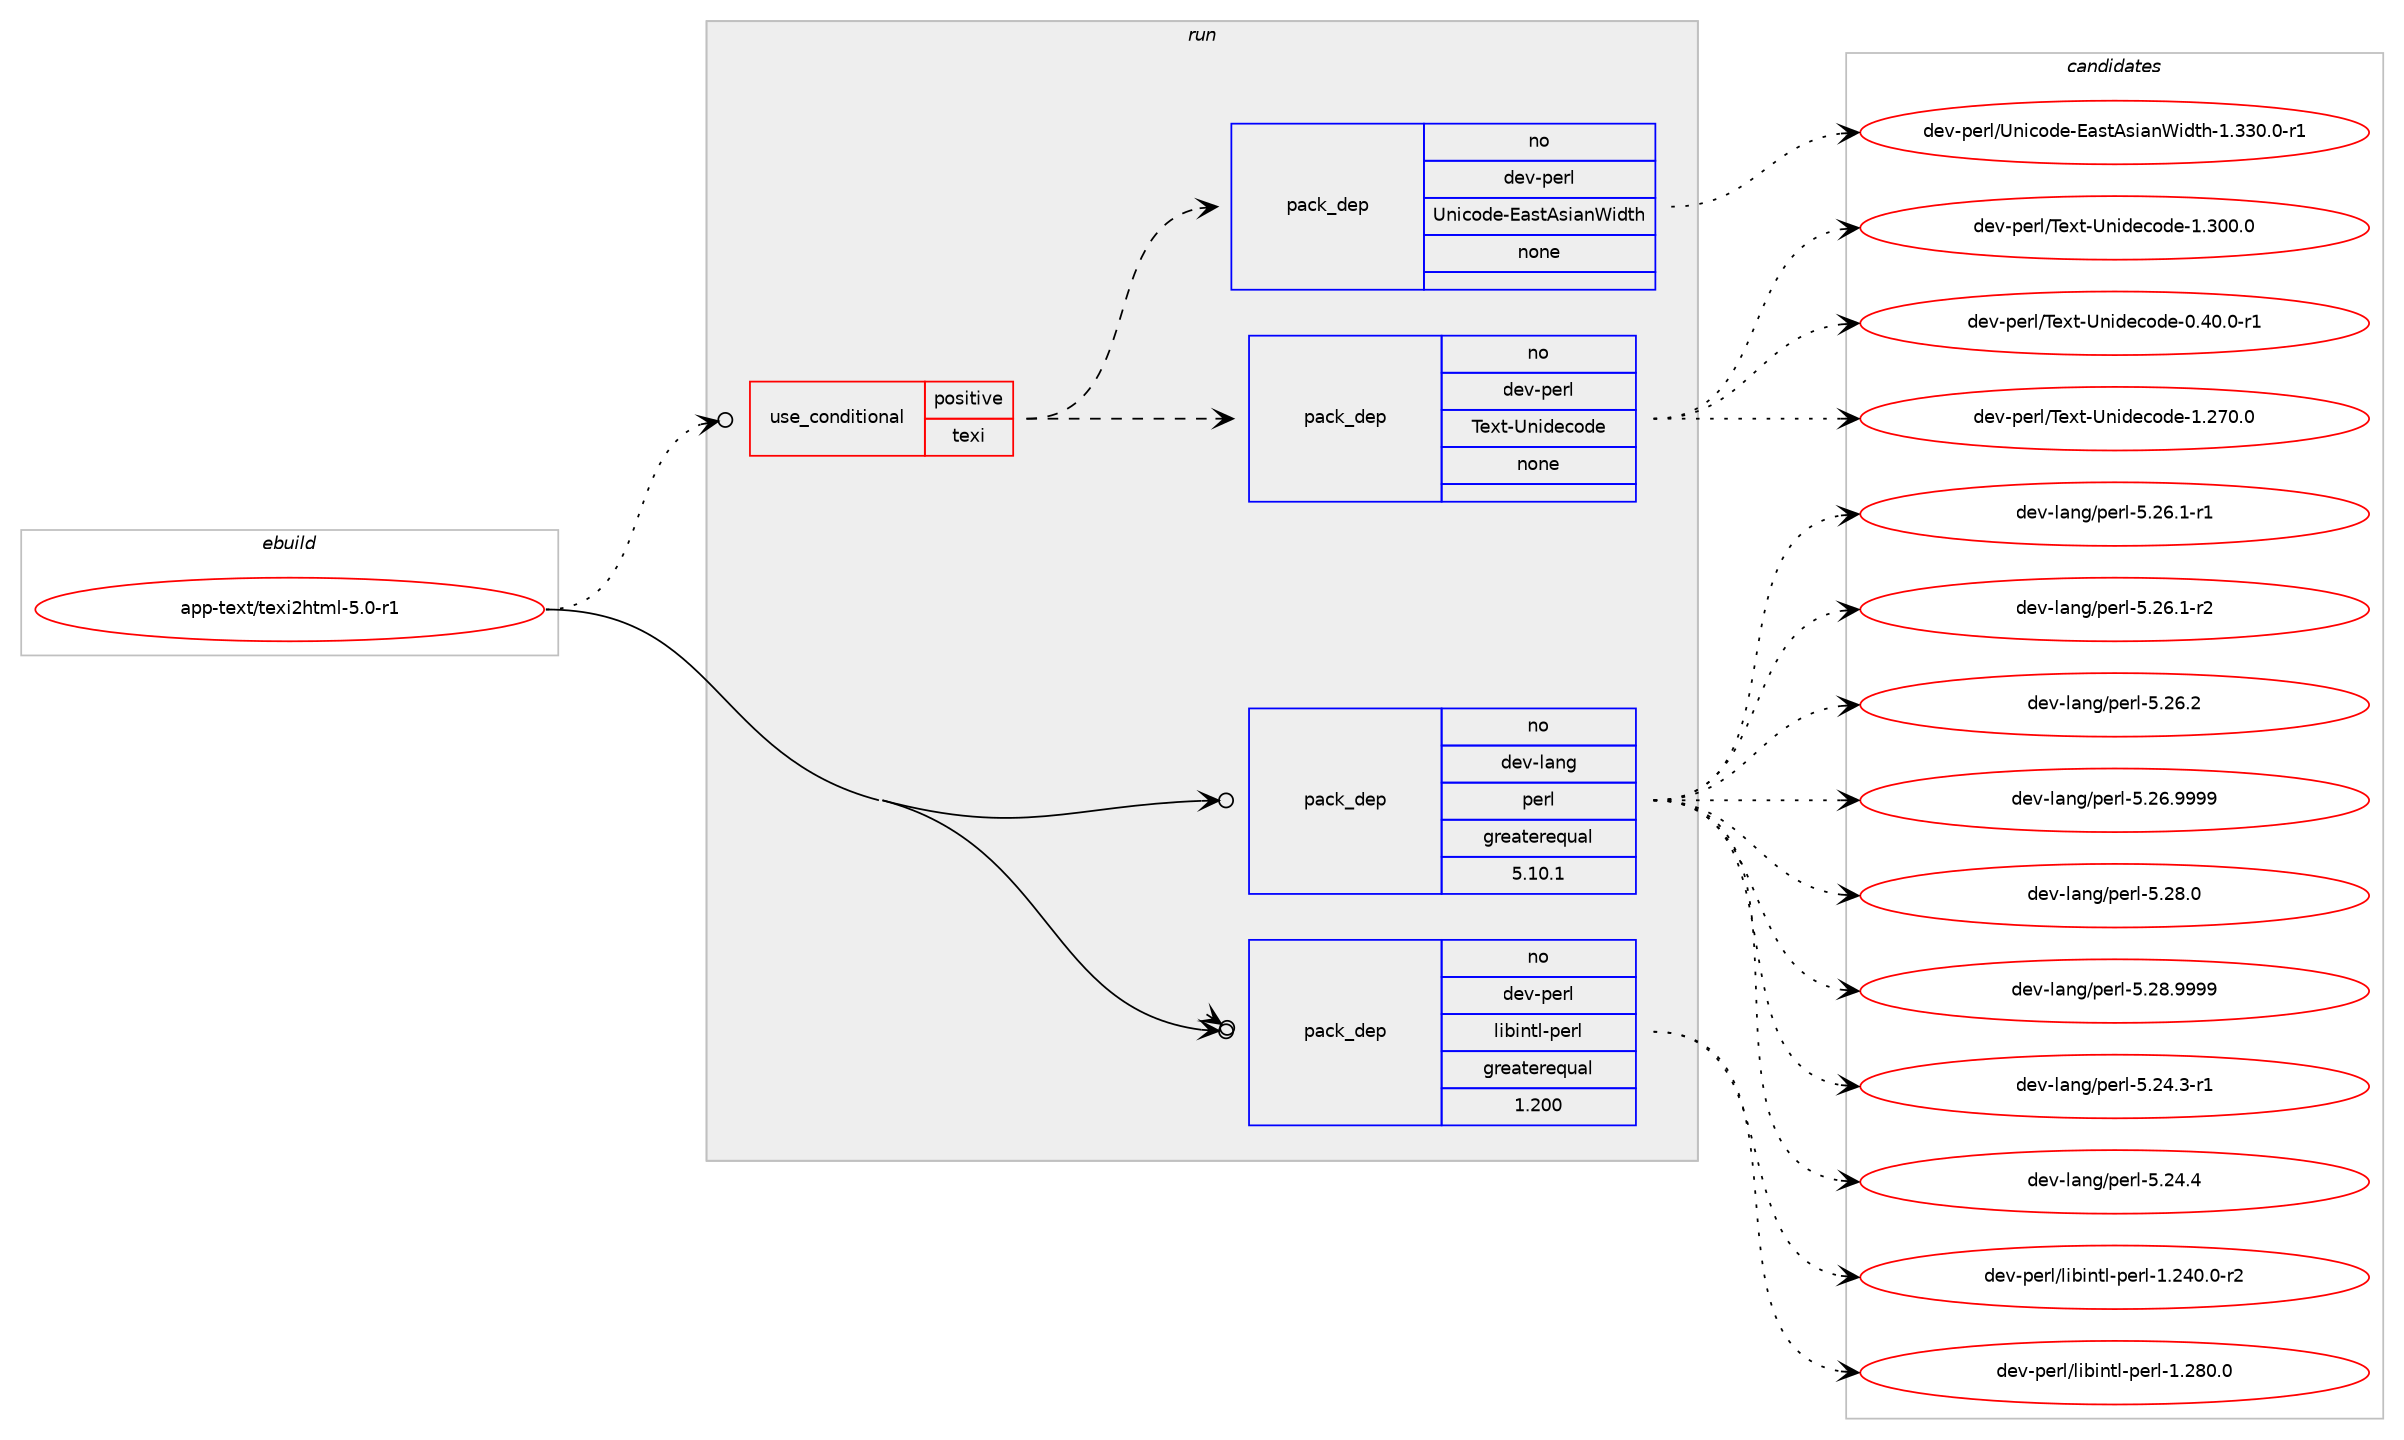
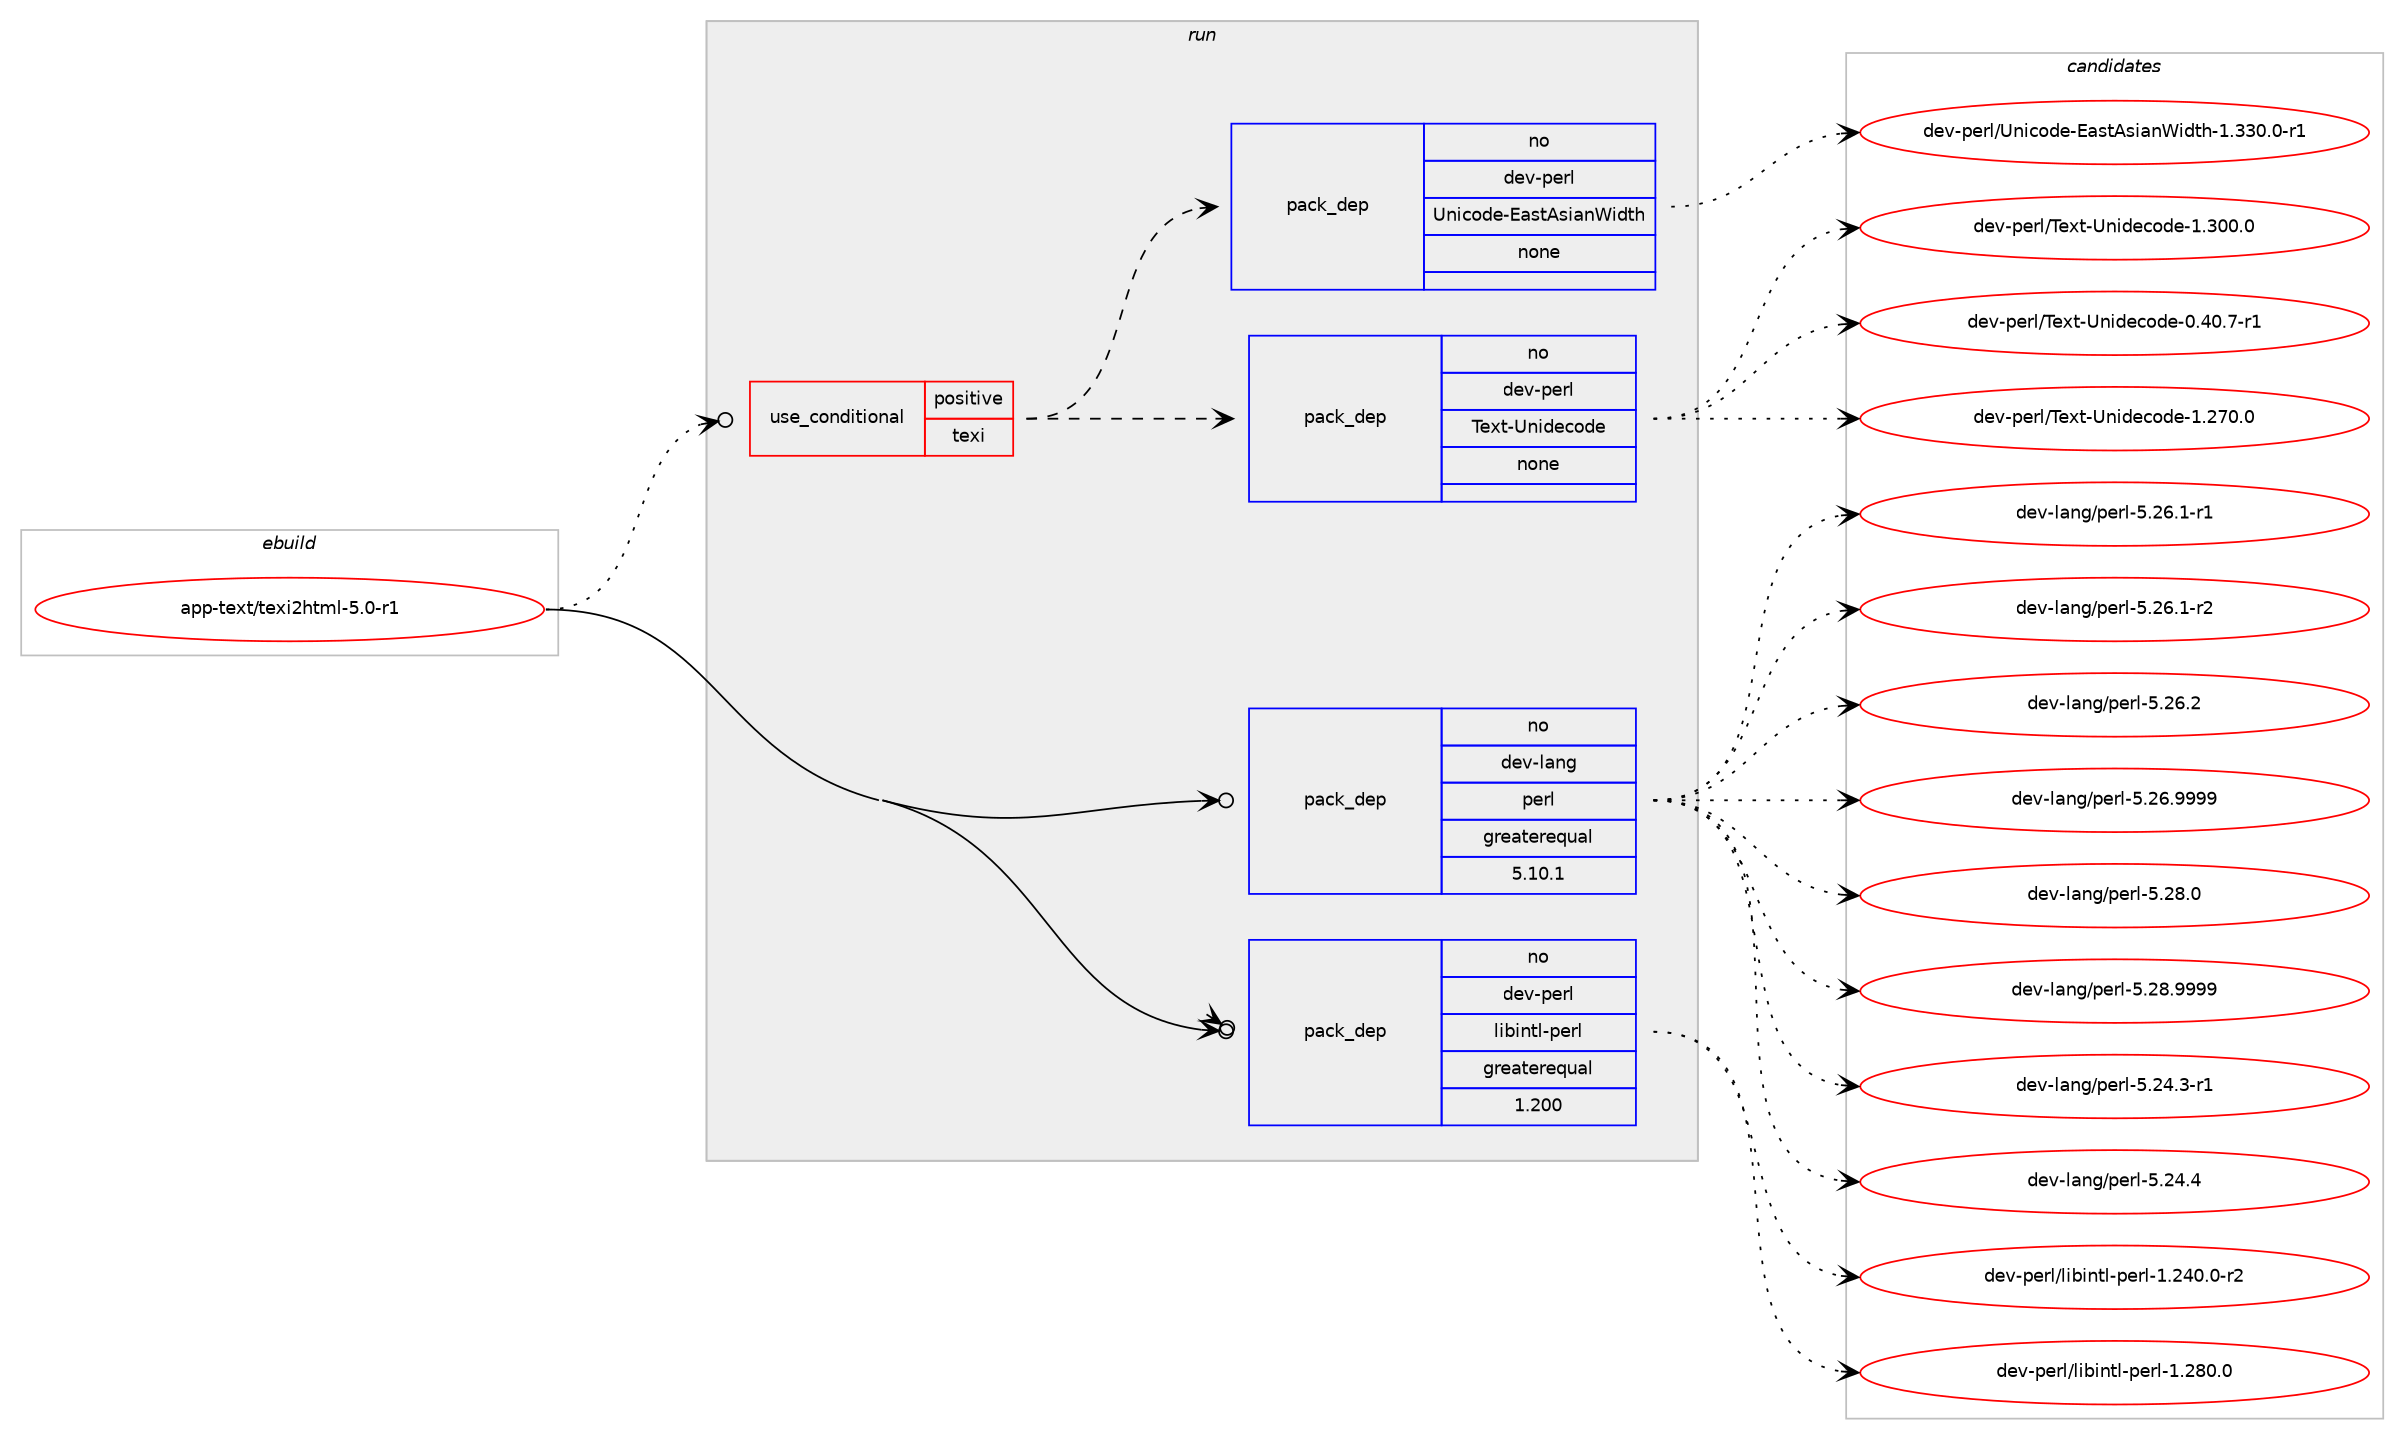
  digraph {
    compound=true
    concentrate=true
    fontname=Helvetica
    fontsize=10
    newrank=true
    rankdir=LR
    ranksep=1.5
    node [color=red fontname=Helvetica fontsize=10]
    edge [arrowhead=vee headport=w style=dotted tailport=e weight=100]
    n1 [label="app-text/texi2html-5.0-r1" width=4]
    n2 [color=blue label=<<TABLE BORDER="0" CELLBORDER="1" CELLSPACING="0" CELLPADDING="4" WIDTH="220"><TR><TD ROWSPAN="6" CELLPADDING="30">pack_dep</TD></TR><TR><TD WIDTH="110">no</TD></TR><TR><TD>dev-perl</TD></TR><TR><TD>Text-Unidecode</TD></TR><TR><TD>none</TD></TR><TR><TD></TD></TR></TABLE>> shape=none]
    n3 [color=blue label=<<TABLE BORDER="0" CELLBORDER="1" CELLSPACING="0" CELLPADDING="4" WIDTH="220"><TR><TD ROWSPAN="6" CELLPADDING="30">pack_dep</TD></TR><TR><TD WIDTH="110">no</TD></TR><TR><TD>dev-perl</TD></TR><TR><TD>Unicode-EastAsianWidth</TD></TR><TR><TD>none</TD></TR><TR><TD></TD></TR></TABLE>> shape=none]
    n4 [label=<<TABLE BORDER="0" CELLBORDER="1" CELLSPACING="0" CELLPADDING="4"><TR><TD ROWSPAN="3" CELLPADDING="10">use_conditional</TD></TR><TR><TD>positive</TD></TR><TR><TD>texi</TD></TR></TABLE>> shape=none]
    n5 [color=blue label=<<TABLE BORDER="0" CELLBORDER="1" CELLSPACING="0" CELLPADDING="4" WIDTH="220"><TR><TD ROWSPAN="6" CELLPADDING="30">pack_dep</TD></TR><TR><TD WIDTH="110">no</TD></TR><TR><TD>dev-lang</TD></TR><TR><TD>perl</TD></TR><TR><TD>greaterequal</TD></TR><TR><TD>5.10.1</TD></TR></TABLE>> shape=none]
    n6 [color=blue label=<<TABLE BORDER="0" CELLBORDER="1" CELLSPACING="0" CELLPADDING="4" WIDTH="220"><TR><TD ROWSPAN="6" CELLPADDING="30">pack_dep</TD></TR><TR><TD WIDTH="110">no</TD></TR><TR><TD>dev-perl</TD></TR><TR><TD>libintl-perl</TD></TR><TR><TD>greaterequal</TD></TR><TR><TD>1.200</TD></TR></TABLE>> shape=none]
-   n7 [label="dev-perl/Text-Unidecode-0.40.0-r1" width=4]
+   n7 [label="dev-perl/Text-Unidecode-0.40.7-r1" width=4]
    n8 [label="dev-perl/Text-Unidecode-1.270.0" width=4]
    n9 [label="dev-perl/Text-Unidecode-1.300.0" width=4]
    n10 [label="dev-perl/Unicode-EastAsianWidth-1.330.0-r1" width=4]
    n11 [label="dev-lang/perl-5.24.3-r1" width=4]
    n12 [label="dev-lang/perl-5.24.4" width=4]
    n13 [label="dev-lang/perl-5.26.1-r1" width=4]
    n14 [label="dev-lang/perl-5.26.1-r2" width=4]
    n15 [label="dev-lang/perl-5.26.2" width=4]
    n16 [label="dev-lang/perl-5.26.9999" width=4]
    n17 [label="dev-lang/perl-5.28.0" width=4]
    n18 [label="dev-lang/perl-5.28.9999" width=4]
    n19 [label="dev-perl/libintl-perl-1.240.0-r2" width=4]
    n20 [label="dev-perl/libintl-perl-1.280.0" width=4]
    subgraph cluster_1 {
      color=gray
      label=<<i>ebuild</i>>
      rank=same
      n1
    }
    subgraph cluster_2 {
      color=gray
      label=<<i>dependencies</i>>
      subgraph cluster_3 {
        color=gray
        fillcolor="#eeeeee"
        label=<<i>compile and run</i>>
        style=filled
        subgraph sub_4 {
          color=gray
          fillcolor="#eeeeee"
          label=<<i>compile and run</i>>
          style=filled
          n4
          subgraph sub_5 {
            color=gray
            fillcolor="#eeeeee"
            label=<<i>compile and run</i>>
            style=filled
            n2
          }
          subgraph sub_6 {
            color=gray
            fillcolor="#eeeeee"
            label=<<i>compile and run</i>>
            style=filled
            n3
          }
        }
        subgraph sub_7 {
          color=gray
          fillcolor="#eeeeee"
          label=<<i>compile and run</i>>
          style=filled
          n5
        }
        subgraph sub_8 {
          color=gray
          fillcolor="#eeeeee"
          label=<<i>compile and run</i>>
          style=filled
          n6
        }
      }
      subgraph cluster_9 {
        color=gray
        fillcolor="#eeeeee"
        label=<<i>compile</i>>
        style=filled
      }
      subgraph cluster_10 {
        color=gray
        fillcolor="#eeeeee"
        label=<<i>run</i>>
        style=filled
      }
    }
    subgraph cluster_11 {
      color=gray
      label=<<i>candidates</i>>
      rank=same
      subgraph sub_12 {
        color=black
        label=<<i>candidates</i>>
        nodesep=1
        rank=same
        n7
        n8
        n9
      }
      subgraph sub_13 {
        color=black
        label=<<i>candidates</i>>
        nodesep=1
        rank=same
        n10
      }
      subgraph sub_14 {
        color=black
        label=<<i>candidates</i>>
        nodesep=1
        rank=same
        n11
        n12
        n13
        n14
        n15
        n16
        n17
        n18
      }
      subgraph sub_15 {
        color=black
        label=<<i>candidates</i>>
        nodesep=1
        rank=same
        n19
        n20
      }
    }
    n1 -> n4 [arrowhead=odotvee weight=20]
    n1 -> n5 [arrowhead=odotvee style=solid weight=20]
    n1 -> n6 [arrowhead=odotvee style=solid weight=20]
    n2 -> n7
    n2 -> n8
    n2 -> n9
    n3 -> n10
    n4 -> n2 [style=dashed weight=20]
    n4 -> n3 [style=dashed weight=20]
    n5 -> n11
    n5 -> n12
    n5 -> n13
    n5 -> n14
    n5 -> n15
    n5 -> n16
    n5 -> n17
    n5 -> n18
    n6 -> n19
    n6 -> n20
  }
